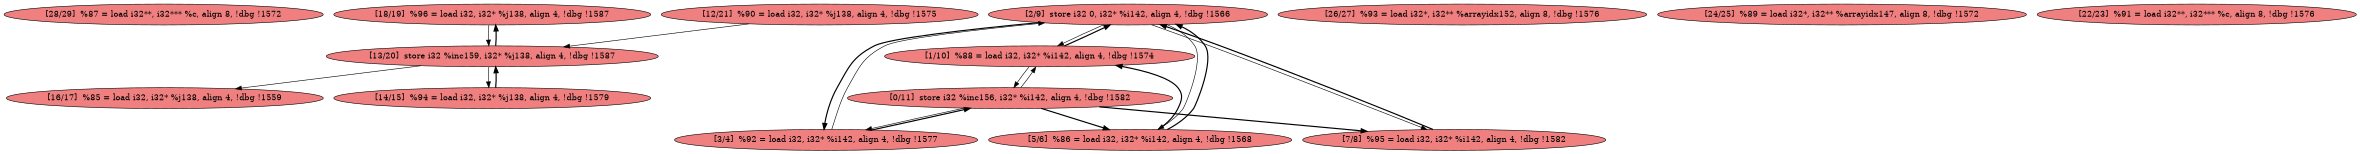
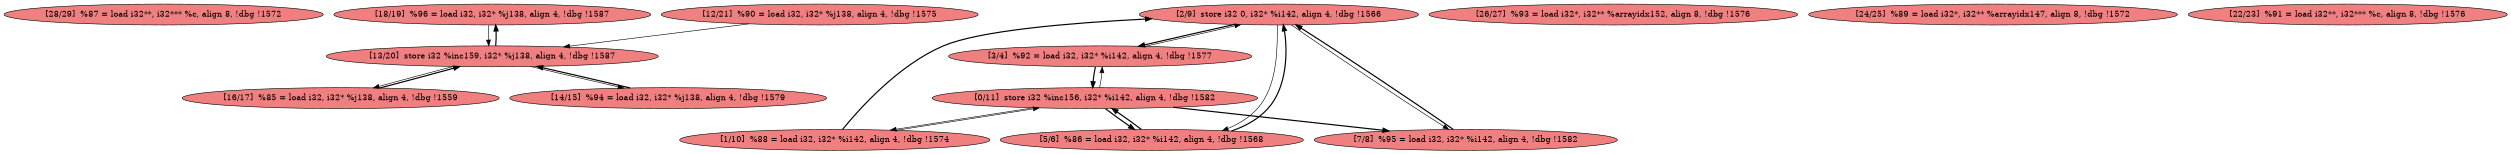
  digraph {
    node [fillcolor=lightcoral shape=ellipse style=filled]
    edge [style=solid]
    n1 [label="[28/29]  %87 = load i32**, i32*** %c, align 8, !dbg !1572"]
    n2 [label="[18/19]  %96 = load i32, i32* %j138, align 4, !dbg !1587"]
    n3 [label="[13/20]  store i32 %inc159, i32* %j138, align 4, !dbg !1587"]
    n4 [label="[16/17]  %85 = load i32, i32* %j138, align 4, !dbg !1559"]
    n5 [label="[14/15]  %94 = load i32, i32* %j138, align 4, !dbg !1579"]
    n6 [label="[12/21]  %90 = load i32, i32* %j138, align 4, !dbg !1575"]
    n7 [label="[2/9]  store i32 0, i32* %i142, align 4, !dbg !1566"]
    n8 [label="[1/10]  %88 = load i32, i32* %i142, align 4, !dbg !1574"]
    n9 [label="[3/4]  %92 = load i32, i32* %i142, align 4, !dbg !1577"]
    n10 [label="[5/6]  %86 = load i32, i32* %i142, align 4, !dbg !1568"]
    n11 [label="[7/8]  %95 = load i32, i32* %i142, align 4, !dbg !1582"]
    n12 [label="[0/11]  store i32 %inc156, i32* %i142, align 4, !dbg !1582"]
    n13 [label="[26/27]  %93 = load i32*, i32** %arrayidx152, align 8, !dbg !1576"]
    n14 [label="[24/25]  %89 = load i32*, i32** %arrayidx147, align 8, !dbg !1572"]
    n15 [label="[22/23]  %91 = load i32**, i32*** %c, align 8, !dbg !1576"]
    n2 -> n3
    n3 -> n2 [style=bold]
    n3 -> n4
    n3 -> n5
+   n4 -> n3 [style=bold]
    n5 -> n3 [style=bold]
    n6 -> n3
-   n7 -> n8
    n7 -> n9 [style=bold]
    n7 -> n10
    n7 -> n11
    n8 -> n7 [style=bold]
    n8 -> n12
    n9 -> n7
    n9 -> n12 [style=bold]
    n10 -> n7 [style=bold]
-   n10 -> n8 [style=bold]
+   n10 -> n12 [style=bold]
    n11 -> n7 [style=bold]
    n12 -> n8
    n12 -> n9
    n12 -> n10 [style=bold]
    n12 -> n11 [style=bold]
  }
